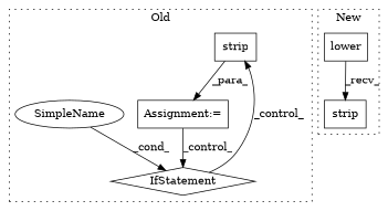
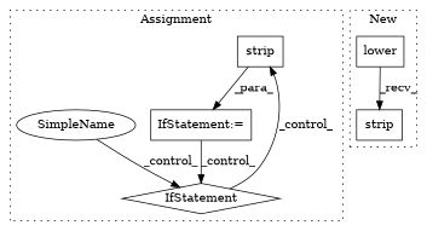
  digraph {
    node [a=32 l=7 shape=box]
    n1 [label=strip s=8995]
-   n2 [a=7 l=1 label="Assignment:=" s=8980]
+   n2 [a=7 l=1 label="IfStatement:=" s=8980]
    n3 [a=42 label=SimpleName shape=ellipse l=""]
    n4 [a=25 l="4,2" label=IfStatement s="8937,8965" shape=diamond]
    n5 [label=lower s=8961]
    n6 [label=strip s=8969]
    subgraph cluster_1 {
-     label=Old
+     label=Assignment
      style=dotted
      n1
      n2
      n3
      n4
    }
    subgraph cluster_2 {
      label=New
      style=dotted
      n5
      n6
    }
    n1 -> n2 [label=_para_]
    n2 -> n4 [label=_control_]
-   n3 -> n4 [label=_cond_]
+   n3 -> n4 [label=_control_]
    n4 -> n1 [label=_control_]
    n5 -> n6 [label=_recv_]
  }
